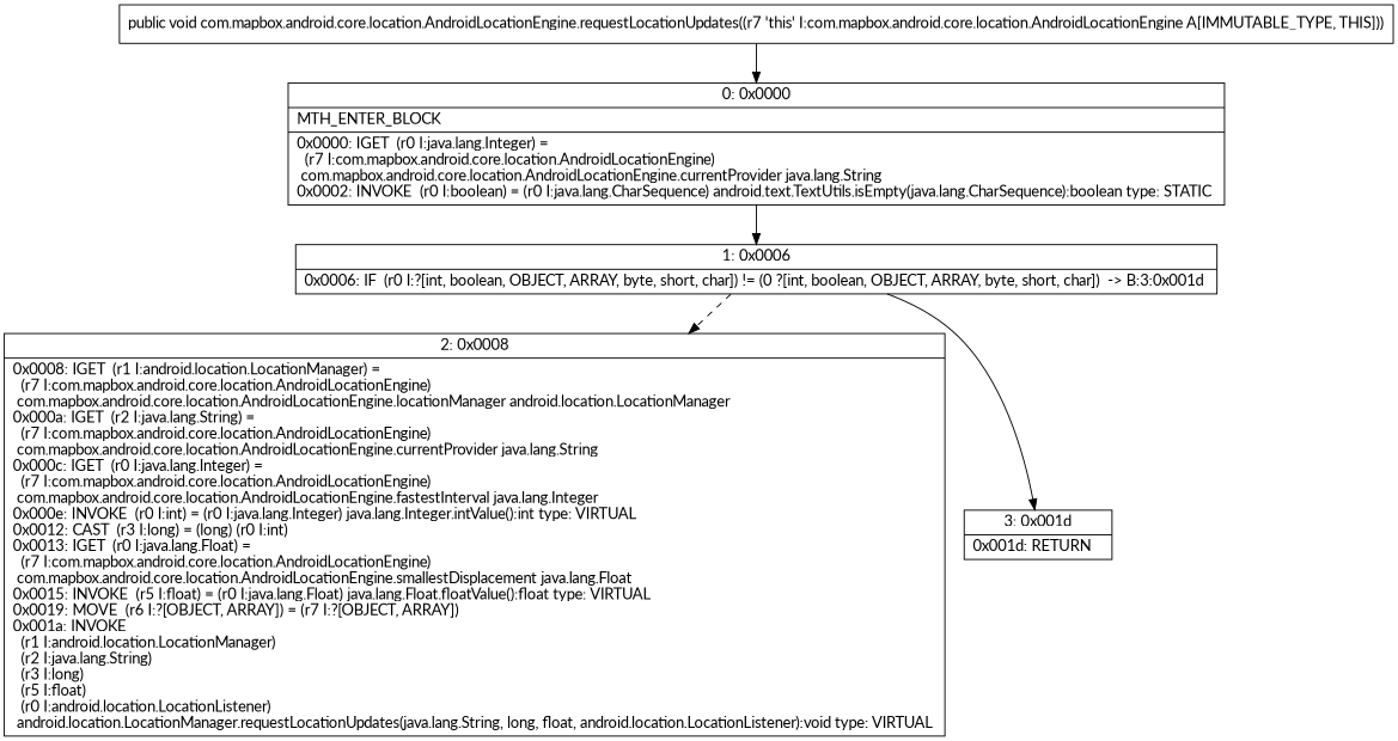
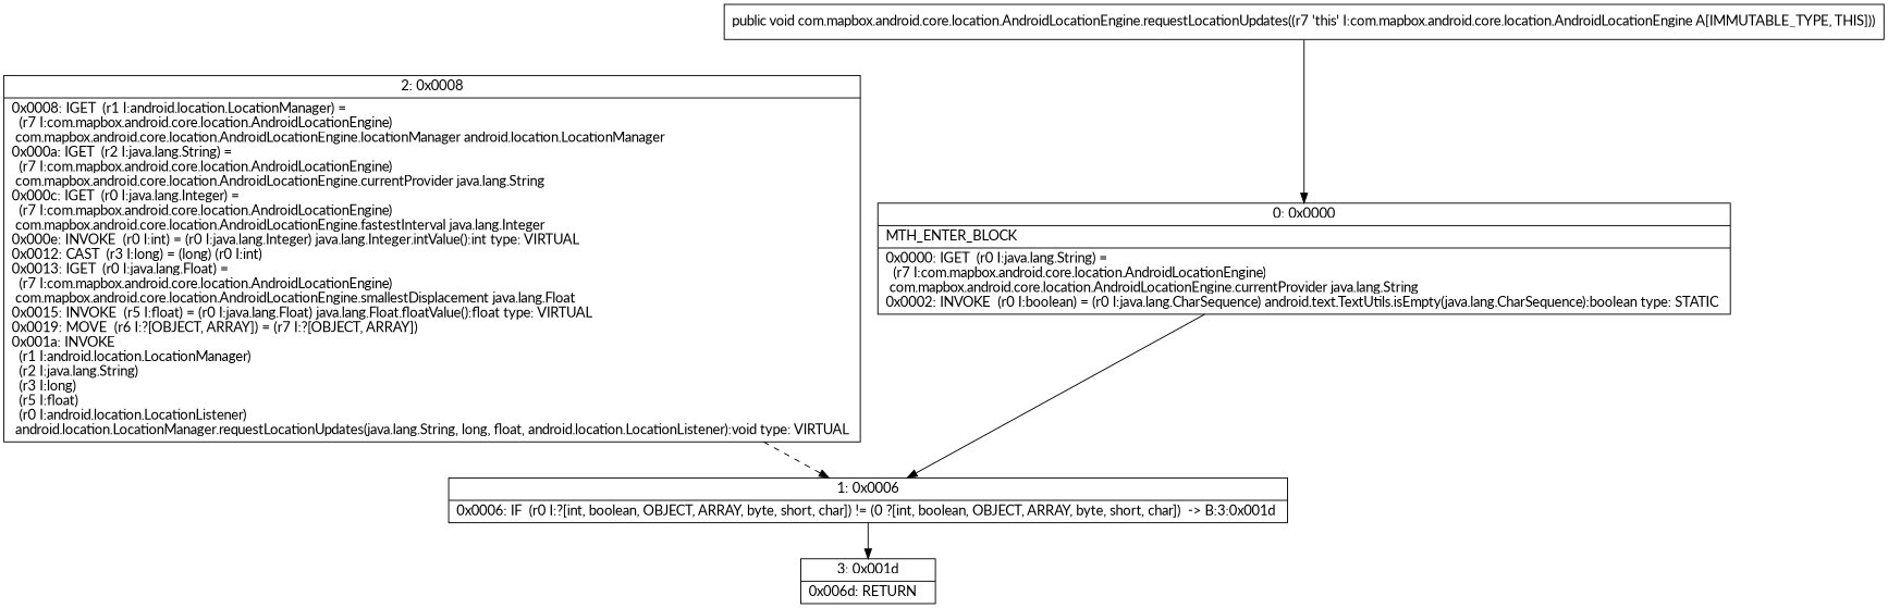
  digraph {
    fontname=Lato
    node [fontname=Lato shape=record]
    edge [fontname=Lato]
-   n1 [label="{0\:\ 0x0000|MTH_ENTER_BLOCK\l|0x0000: IGET  (r0 I:java.lang.Integer) = \l  (r7 I:com.mapbox.android.core.location.AndroidLocationEngine)\l com.mapbox.android.core.location.AndroidLocationEngine.currentProvider java.lang.String \l0x0002: INVOKE  (r0 I:boolean) = (r0 I:java.lang.CharSequence) android.text.TextUtils.isEmpty(java.lang.CharSequence):boolean type: STATIC \l}"]
+   n1 [label="{0\:\ 0x0000|MTH_ENTER_BLOCK\l|0x0000: IGET  (r0 I:java.lang.String) = \l  (r7 I:com.mapbox.android.core.location.AndroidLocationEngine)\l com.mapbox.android.core.location.AndroidLocationEngine.currentProvider java.lang.String \l0x0002: INVOKE  (r0 I:boolean) = (r0 I:java.lang.CharSequence) android.text.TextUtils.isEmpty(java.lang.CharSequence):boolean type: STATIC \l}"]
    n2 [label="{1\:\ 0x0006|0x0006: IF  (r0 I:?[int, boolean, OBJECT, ARRAY, byte, short, char]) != (0 ?[int, boolean, OBJECT, ARRAY, byte, short, char])  \-\> B:3:0x001d \l}"]
    n3 [label="{2\:\ 0x0008|0x0008: IGET  (r1 I:android.location.LocationManager) = \l  (r7 I:com.mapbox.android.core.location.AndroidLocationEngine)\l com.mapbox.android.core.location.AndroidLocationEngine.locationManager android.location.LocationManager \l0x000a: IGET  (r2 I:java.lang.String) = \l  (r7 I:com.mapbox.android.core.location.AndroidLocationEngine)\l com.mapbox.android.core.location.AndroidLocationEngine.currentProvider java.lang.String \l0x000c: IGET  (r0 I:java.lang.Integer) = \l  (r7 I:com.mapbox.android.core.location.AndroidLocationEngine)\l com.mapbox.android.core.location.AndroidLocationEngine.fastestInterval java.lang.Integer \l0x000e: INVOKE  (r0 I:int) = (r0 I:java.lang.Integer) java.lang.Integer.intValue():int type: VIRTUAL \l0x0012: CAST  (r3 I:long) = (long) (r0 I:int) \l0x0013: IGET  (r0 I:java.lang.Float) = \l  (r7 I:com.mapbox.android.core.location.AndroidLocationEngine)\l com.mapbox.android.core.location.AndroidLocationEngine.smallestDisplacement java.lang.Float \l0x0015: INVOKE  (r5 I:float) = (r0 I:java.lang.Float) java.lang.Float.floatValue():float type: VIRTUAL \l0x0019: MOVE  (r6 I:?[OBJECT, ARRAY]) = (r7 I:?[OBJECT, ARRAY]) \l0x001a: INVOKE  \l  (r1 I:android.location.LocationManager)\l  (r2 I:java.lang.String)\l  (r3 I:long)\l  (r5 I:float)\l  (r0 I:android.location.LocationListener)\l android.location.LocationManager.requestLocationUpdates(java.lang.String, long, float, android.location.LocationListener):void type: VIRTUAL \l}"]
-   n4 [label="{3\:\ 0x001d|0x001d: RETURN   \l}"]
+   n4 [label="{3\:\ 0x001d|0x006d: RETURN   \l}"]
    n5 [label="{public void com.mapbox.android.core.location.AndroidLocationEngine.requestLocationUpdates((r7 'this' I:com.mapbox.android.core.location.AndroidLocationEngine A[IMMUTABLE_TYPE, THIS])) }"]
    n1 -> n2
-   n2 -> n3 [style=dashed]
+   n3 -> n2 [style=dashed]
    n2 -> n4
    n5 -> n1
  }
